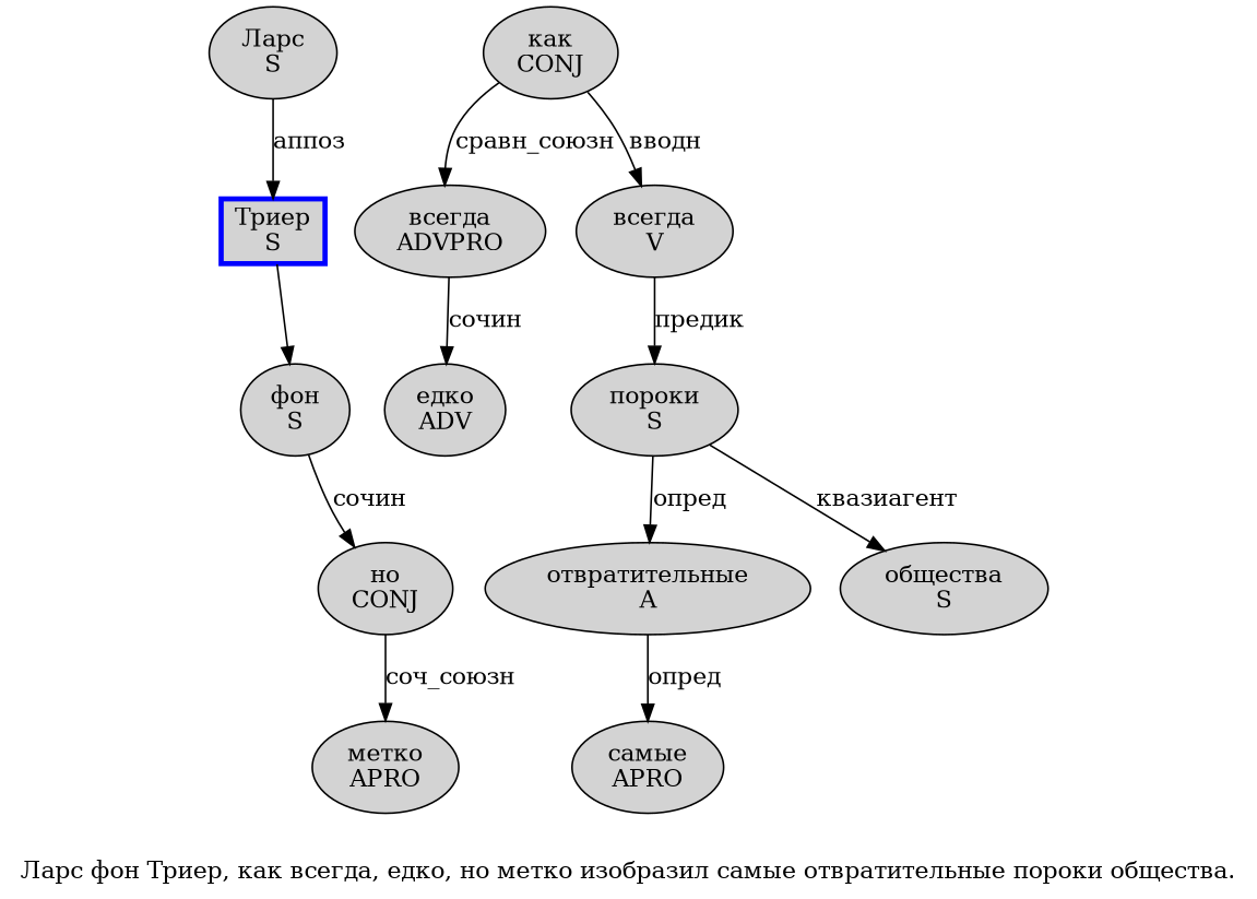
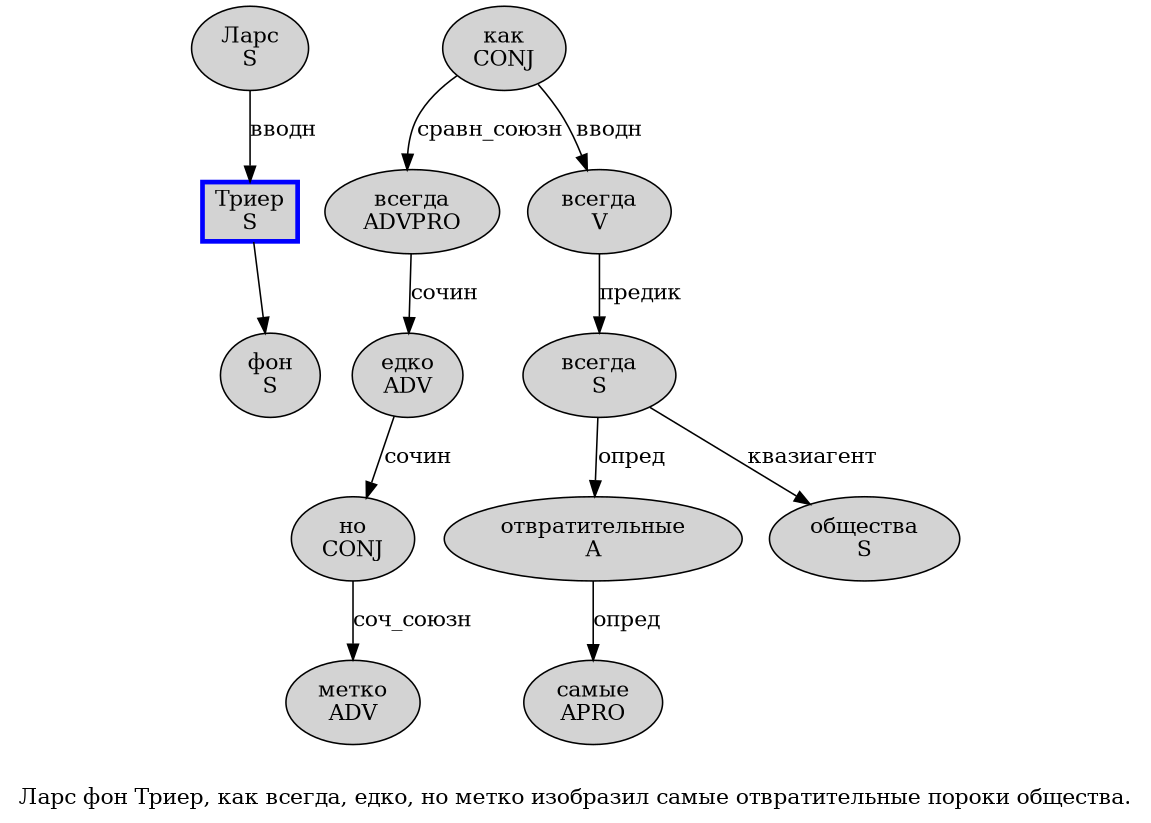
  digraph {
    fontname="DejaVu Serif"
    label="Ларс фон Триер, как всегда, едко, но метко изобразил самые отвратительные пороки общества."
    node [fillcolor=lightgray fontname="DejaVu Serif" penwidth=1 shape=ellipse style=filled]
    edge [fontname="DejaVu Serif"]
    n1 [label="Ларс\nS"]
    n2 [color=blue label="Триер\nS" penwidth=3 shape=box]
    n3 [label="фон\nS"]
    n4 [label="как\nCONJ"]
    n5 [label="всегда\nADVPRO"]
    n6 [label="всегда\nV"]
    n7 [label="едко\nADV"]
    n8 [label="но\nCONJ"]
-   n9 [label="пороки\nS"]
-   n10 [label="метко\nAPRO"]
+   n9 [label="всегда\nS"]
+   n10 [label="метко\nADV"]
    n11 [label="отвратительные\nA"]
    n12 [label="общества\nS"]
    n13 [label="самые\nAPRO"]
-   n1 -> n2 [label="аппоз"]
+   n1 -> n2 [label="вводн"]
    n2 -> n3
    n4 -> n5 [label="сравн_союзн"]
    n4 -> n6 [label="вводн"]
    n5 -> n7 [label="сочин"]
    n6 -> n9 [label="предик"]
-   n3 -> n8 [label="сочин"]
+   n7 -> n8 [label="сочин"]
    n8 -> n10 [label="соч_союзн"]
    n9 -> n11 [label="опред"]
    n9 -> n12 [label="квазиагент"]
    n11 -> n13 [label="опред"]
  }
